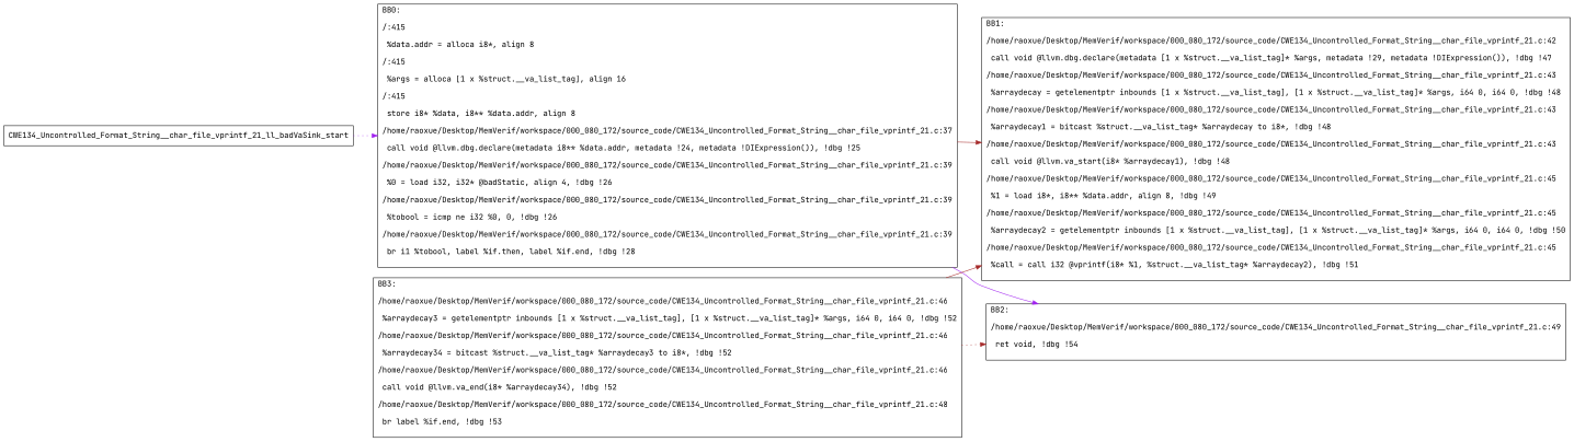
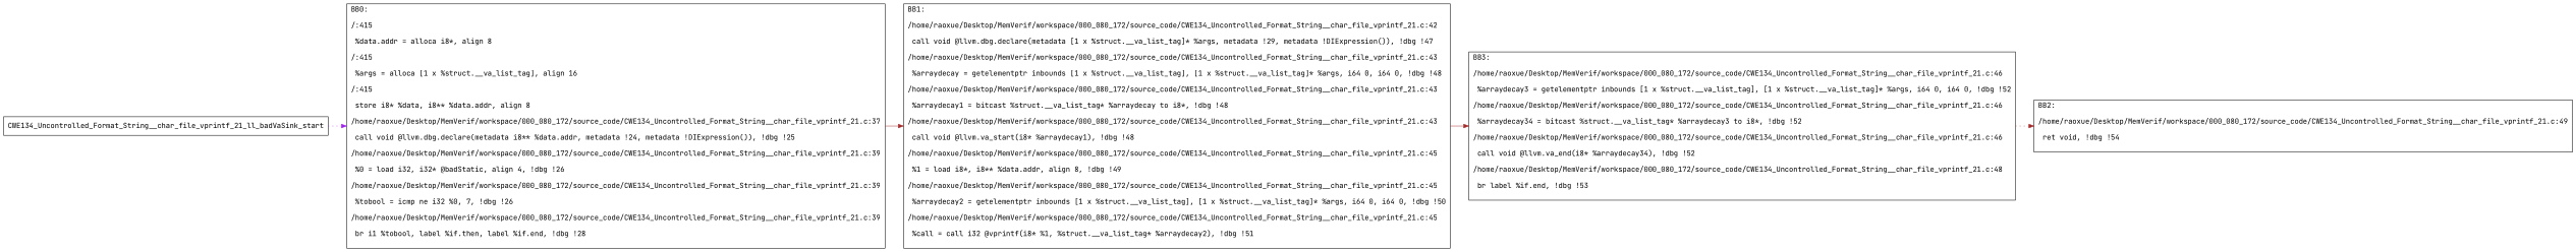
  digraph {
    fontname="JetBrains Mono"
    rankdir=LR
    node [fontname="JetBrains Mono" shape=record]
    edge [color=brown fontname="JetBrains Mono" style=solid]
    n1 [label="{CWE134_Uncontrolled_Format_String__char_file_vprintf_21_ll_badVaSink_start}"]
-   n2 [label="{BB0:\l\l/:415\l\n  %data.addr = alloca i8*, align 8\l\n/:415\l\n  %args = alloca [1 x %struct.__va_list_tag], align 16\l\n/:415\l\n  store i8* %data, i8** %data.addr, align 8\l\n/home/raoxue/Desktop/MemVerif/workspace/000_080_172/source_code/CWE134_Uncontrolled_Format_String__char_file_vprintf_21.c:37\l\n  call void @llvm.dbg.declare(metadata i8** %data.addr, metadata !24, metadata !DIExpression()), !dbg !25\l\n/home/raoxue/Desktop/MemVerif/workspace/000_080_172/source_code/CWE134_Uncontrolled_Format_String__char_file_vprintf_21.c:39\l\n  %0 = load i32, i32* @badStatic, align 4, !dbg !26\l\n/home/raoxue/Desktop/MemVerif/workspace/000_080_172/source_code/CWE134_Uncontrolled_Format_String__char_file_vprintf_21.c:39\l\n  %tobool = icmp ne i32 %0, 0, !dbg !26\l\n/home/raoxue/Desktop/MemVerif/workspace/000_080_172/source_code/CWE134_Uncontrolled_Format_String__char_file_vprintf_21.c:39\l\n  br i1 %tobool, label %if.then, label %if.end, !dbg !28\l\n}"]
+   n2 [label="{BB0:\l\l/:415\l\n  %data.addr = alloca i8*, align 8\l\n/:415\l\n  %args = alloca [1 x %struct.__va_list_tag], align 16\l\n/:415\l\n  store i8* %data, i8** %data.addr, align 8\l\n/home/raoxue/Desktop/MemVerif/workspace/000_080_172/source_code/CWE134_Uncontrolled_Format_String__char_file_vprintf_21.c:37\l\n  call void @llvm.dbg.declare(metadata i8** %data.addr, metadata !24, metadata !DIExpression()), !dbg !25\l\n/home/raoxue/Desktop/MemVerif/workspace/000_080_172/source_code/CWE134_Uncontrolled_Format_String__char_file_vprintf_21.c:39\l\n  %0 = load i32, i32* @badStatic, align 4, !dbg !26\l\n/home/raoxue/Desktop/MemVerif/workspace/000_080_172/source_code/CWE134_Uncontrolled_Format_String__char_file_vprintf_21.c:39\l\n  %tobool = icmp ne i32 %0, 7, !dbg !26\l\n/home/raoxue/Desktop/MemVerif/workspace/000_080_172/source_code/CWE134_Uncontrolled_Format_String__char_file_vprintf_21.c:39\l\n  br i1 %tobool, label %if.then, label %if.end, !dbg !28\l\n}"]
    n3 [label="{BB1:\l\l/home/raoxue/Desktop/MemVerif/workspace/000_080_172/source_code/CWE134_Uncontrolled_Format_String__char_file_vprintf_21.c:42\l\n  call void @llvm.dbg.declare(metadata [1 x %struct.__va_list_tag]* %args, metadata !29, metadata !DIExpression()), !dbg !47\l\n/home/raoxue/Desktop/MemVerif/workspace/000_080_172/source_code/CWE134_Uncontrolled_Format_String__char_file_vprintf_21.c:43\l\n  %arraydecay = getelementptr inbounds [1 x %struct.__va_list_tag], [1 x %struct.__va_list_tag]* %args, i64 0, i64 0, !dbg !48\l\n/home/raoxue/Desktop/MemVerif/workspace/000_080_172/source_code/CWE134_Uncontrolled_Format_String__char_file_vprintf_21.c:43\l\n  %arraydecay1 = bitcast %struct.__va_list_tag* %arraydecay to i8*, !dbg !48\l\n/home/raoxue/Desktop/MemVerif/workspace/000_080_172/source_code/CWE134_Uncontrolled_Format_String__char_file_vprintf_21.c:43\l\n  call void @llvm.va_start(i8* %arraydecay1), !dbg !48\l\n/home/raoxue/Desktop/MemVerif/workspace/000_080_172/source_code/CWE134_Uncontrolled_Format_String__char_file_vprintf_21.c:45\l\n  %1 = load i8*, i8** %data.addr, align 8, !dbg !49\l\n/home/raoxue/Desktop/MemVerif/workspace/000_080_172/source_code/CWE134_Uncontrolled_Format_String__char_file_vprintf_21.c:45\l\n  %arraydecay2 = getelementptr inbounds [1 x %struct.__va_list_tag], [1 x %struct.__va_list_tag]* %args, i64 0, i64 0, !dbg !50\l\n/home/raoxue/Desktop/MemVerif/workspace/000_080_172/source_code/CWE134_Uncontrolled_Format_String__char_file_vprintf_21.c:45\l\n  %call = call i32 @vprintf(i8* %1, %struct.__va_list_tag* %arraydecay2), !dbg !51\l\n}"]
    n4 [label="{BB2:\l\l/home/raoxue/Desktop/MemVerif/workspace/000_080_172/source_code/CWE134_Uncontrolled_Format_String__char_file_vprintf_21.c:49\l\n  ret void, !dbg !54\l\n}"]
    n5 [label="{BB3:\l\l/home/raoxue/Desktop/MemVerif/workspace/000_080_172/source_code/CWE134_Uncontrolled_Format_String__char_file_vprintf_21.c:46\l\n  %arraydecay3 = getelementptr inbounds [1 x %struct.__va_list_tag], [1 x %struct.__va_list_tag]* %args, i64 0, i64 0, !dbg !52\l\n/home/raoxue/Desktop/MemVerif/workspace/000_080_172/source_code/CWE134_Uncontrolled_Format_String__char_file_vprintf_21.c:46\l\n  %arraydecay34 = bitcast %struct.__va_list_tag* %arraydecay3 to i8*, !dbg !52\l\n/home/raoxue/Desktop/MemVerif/workspace/000_080_172/source_code/CWE134_Uncontrolled_Format_String__char_file_vprintf_21.c:46\l\n  call void @llvm.va_end(i8* %arraydecay34), !dbg !52\l\n/home/raoxue/Desktop/MemVerif/workspace/000_080_172/source_code/CWE134_Uncontrolled_Format_String__char_file_vprintf_21.c:48\l\n  br label %if.end, !dbg !53\l\n}"]
    n1 -> n2 [color=purple style=dotted]
    n2 -> n3
-   n2 -> n4 [color=purple]
-   n5 -> n3
+   n3 -> n5
    n5 -> n4 [style=dotted]
  }
